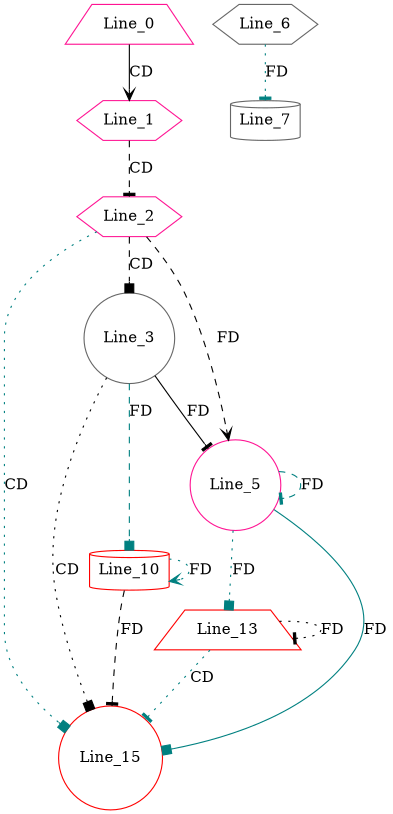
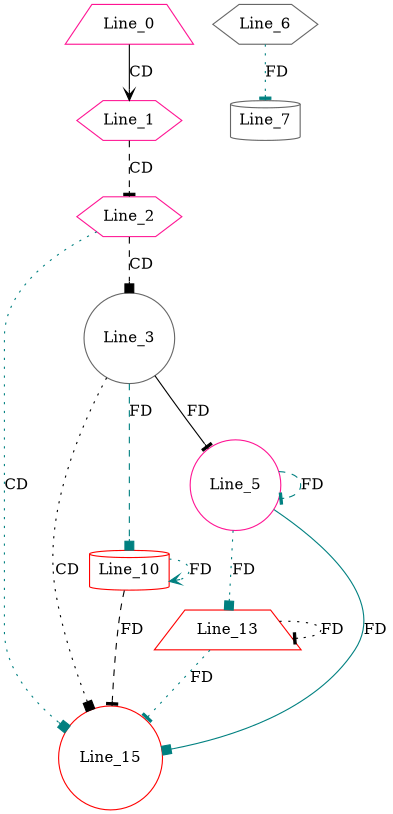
  digraph {
    node [color=deeppink shape=hexagon]
    edge [arrowhead=tee color=black style=dotted]
    Line_0 [shape=trapezium]
    Line_1
    Line_2
    Line_3 [color=gray40 shape=circle]
    Line_5 [shape=circle]
    Line_15 [color=red shape=circle]
    Line_10 [color=red shape=cylinder]
    Line_13 [color=red shape=trapezium]
    Line_6 [color=gray40]
    Line_7 [color=gray40 shape=cylinder]
    Line_0 -> Line_1 [arrowhead=vee label=CD style=solid]
    Line_1 -> Line_2 [label=CD style=dashed]
    Line_2 -> Line_3 [arrowhead=box label=CD style=dashed]
-   Line_2 -> Line_5 [arrowhead=vee label=FD style=dashed]
    Line_2 -> Line_15 [arrowhead=box color=teal label=CD]
    Line_3 -> Line_5 [label=FD style=solid]
    Line_3 -> Line_15 [arrowhead=box label=CD]
    Line_3 -> Line_10 [arrowhead=box color=teal label=FD style=dashed]
    Line_5 -> Line_5 [color=teal label=FD style=dashed]
    Line_5 -> Line_15 [arrowhead=box color=teal label=FD style=solid]
    Line_5 -> Line_13 [arrowhead=box color=teal label=FD]
    Line_10 -> Line_15 [label=FD style=dashed]
    Line_10 -> Line_10 [arrowhead=vee color=teal label=FD]
-   Line_13 -> Line_15 [color=teal label=CD]
+   Line_13 -> Line_15 [color=teal label=FD]
    Line_13 -> Line_13 [label=FD]
    Line_6 -> Line_7 [color=teal label=FD]
  }
